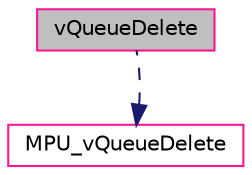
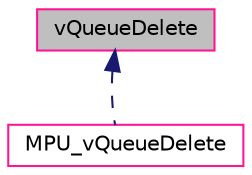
  digraph {
    rankdir=TB
    node [color=deeppink fontname=Helvetica fontsize=10 shape=record style=filled]
    n1 [fillcolor=grey75 fontcolor=black height=0.2 label=vQueueDelete width=0.4]
    n2 [fillcolor=white height=0.2 label=MPU_vQueueDelete width=0.4]
-   n2 -> n1 [color=midnightblue dir=back fontname=Helvetica fontsize=10 labelfontname=Helvetica labelfontsize=10 style=dashed]
+   n1 -> n2 [color=midnightblue dir=back fontname=Helvetica fontsize=10 labelfontname=Helvetica labelfontsize=10 style=dashed]
  }
